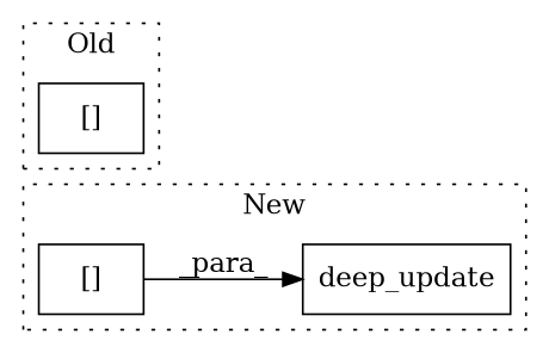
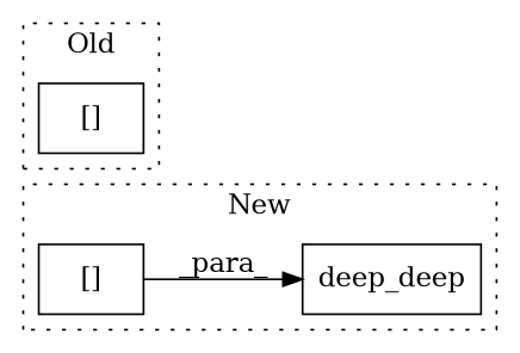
  digraph {
    rankdir=LR
    node [a=2 shape=box]
-   n1 [a=32 l="12,1" label=deep_update s="5150,5242"]
+   n1 [a=32 l="12,1" label=deep_deep s="5150,5242"]
    n2 [l="19,1" label="[]" s="5162,5187"]
    n3 [l="17,1" label="[]" s="5537,5560"]
    subgraph cluster_1 {
      label=New
      style=dotted
      n1
      n2
    }
    subgraph cluster_2 {
      label=Old
      style=dotted
      n3
    }
    n2 -> n1 [label=_para_]
  }
